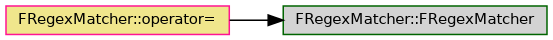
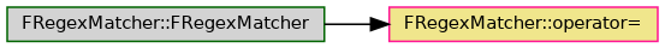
  digraph {
    rankdir=LR
    node [fontname=Helvetica fontsize=10 shape=box style=filled]
    n1 [color=deeppink fillcolor=khaki fontcolor=black height=0.2 label="FRegexMatcher::operator=" width=0.4]
    n2 [color=darkgreen fillcolor=lightgrey height=0.2 label="FRegexMatcher::FRegexMatcher" width=0.4]
-   n1 -> n2 [color=black fontname=Helvetica fontsize=10 labelfontname=Helvetica labelfontsize=10 style=solid]
+   n2 -> n1 [color=black fontname=Helvetica fontsize=10 labelfontname=Helvetica labelfontsize=10 style=solid]
  }
